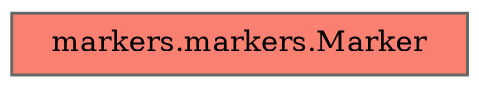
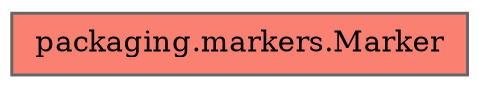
  digraph {
    rankdir=TB
    fontname="DejaVu Serif"
-   n1 [color=gray40 fillcolor=salmon fontname="DejaVu Serif" fontsize=10 height=0.2 label="markers.markers.Marker" shape=record style=filled width=0.4]
+   n1 [color=gray40 fillcolor=salmon fontname="DejaVu Serif" fontsize=10 height=0.2 label="packaging.markers.Marker" shape=record style=filled width=0.4]
  }
